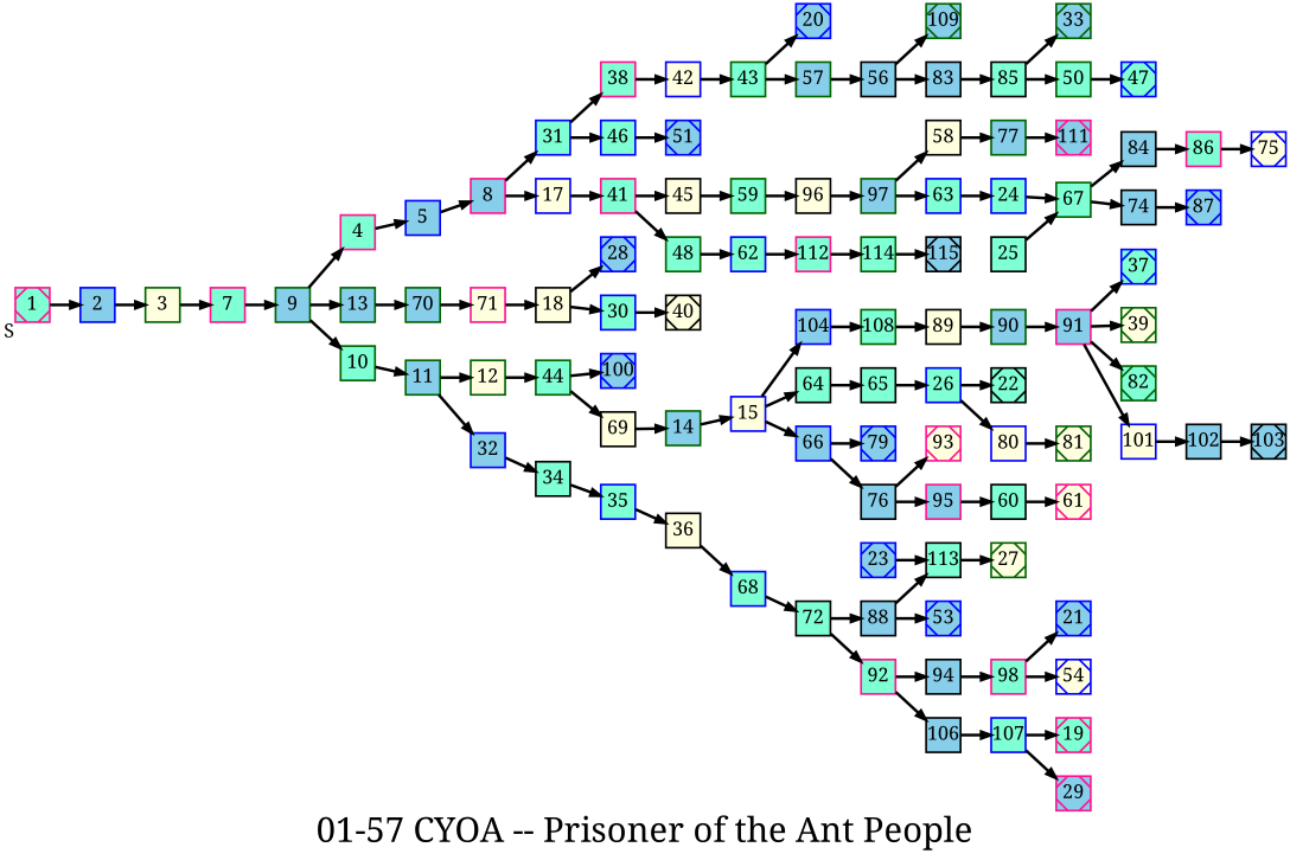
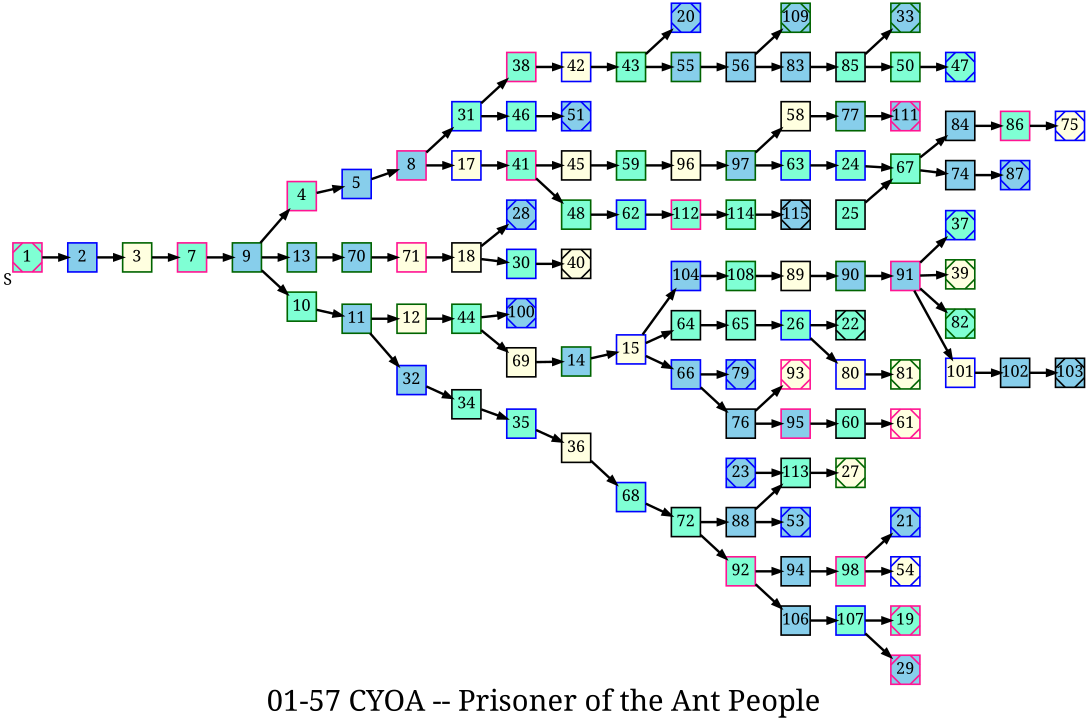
  digraph {
    fontname="Noto Serif"
    fontsize=36
    label="01-57 CYOA -- Prisoner of the Ant People"
    nodesep=0.35
    ordering=out
    rankdir=LR
    ranksep=0.45
    node [color=blue fillcolor=aquamarine fixedsize=true fontname="Noto Serif" fontsize=20 labelfloat=true margin="0,0" penwidth=2 regular=true shape=rect style=filled]
    edge [fontname="Noto Serif" fontsize=12 labelfloat=true penwidth=3]
    1 [color=deeppink shape=Msquare xlabel=S]
    2 [fillcolor=skyblue]
    3 [color=darkgreen fillcolor=lightyellow]
    7 [color=deeppink]
    9 [color=darkgreen fillcolor=skyblue]
    4 [color=deeppink]
    13 [color=darkgreen fillcolor=skyblue]
    10 [color=darkgreen]
    5 [fillcolor=skyblue]
    8 [color=deeppink fillcolor=skyblue]
    31
    17 [fillcolor=lightyellow]
    38 [color=deeppink]
    46
    41 [color=deeppink]
    70 [color=darkgreen fillcolor=skyblue]
    11 [color=darkgreen fillcolor=skyblue]
    42 [fillcolor=lightyellow]
    51 [fillcolor=skyblue shape=Msquare]
    45 [color=black fillcolor=lightyellow]
    48 [color=darkgreen]
    71 [color=deeppink fillcolor=lightyellow]
    12 [color=darkgreen fillcolor=lightyellow]
    32 [fillcolor=skyblue]
    44 [color=darkgreen]
    34 [color=black]
    100 [fillcolor=skyblue shape=Msquare]
    69 [color=black fillcolor=lightyellow]
    35
    14 [color=darkgreen fillcolor=skyblue]
    18 [color=black fillcolor=lightyellow]
    15 [fillcolor=lightyellow]
    104 [fillcolor=skyblue]
    64 [color=black]
    66 [fillcolor=skyblue]
    108 [color=darkgreen]
    65 [color=black]
    79 [fillcolor=skyblue shape=Msquare]
    76 [color=black fillcolor=skyblue]
    89 [color=black fillcolor=lightyellow]
    26
    93 [color=deeppink fillcolor=lightyellow shape=Msquare]
    95 [color=deeppink fillcolor=skyblue]
    59 [color=darkgreen]
    62
    28 [fillcolor=skyblue shape=Msquare]
    30
    40 [color=black fillcolor=lightyellow shape=Msquare]
    19 [color=deeppink shape=Msquare]
    20 [fillcolor=skyblue shape=Msquare]
    21 [fillcolor=skyblue shape=Msquare]
    22 [color=black shape=Msquare]
    23 [fillcolor=skyblue shape=Msquare]
    113 [color=black]
    67 [color=darkgreen]
    24
    25 [color=black]
    84 [color=black fillcolor=skyblue]
    74 [color=black fillcolor=skyblue]
    86 [color=deeppink]
    87 [fillcolor=skyblue shape=Msquare]
    80 [fillcolor=lightyellow]
    81 [color=darkgreen fillcolor=lightyellow shape=Msquare]
    27 [color=darkgreen fillcolor=lightyellow shape=Msquare]
    29 [color=deeppink fillcolor=skyblue shape=Msquare]
    43 [color=darkgreen]
    36 [color=black fillcolor=lightyellow]
    33 [color=darkgreen fillcolor=skyblue shape=Msquare]
    68
    72 [color=black]
    88 [color=black fillcolor=skyblue]
    92 [color=deeppink]
    37 [shape=Msquare]
-   55 [color=darkgreen fillcolor=skyblue label=57]
+   55 [color=darkgreen fillcolor=skyblue]
    39 [color=darkgreen fillcolor=lightyellow shape=Msquare]
    96 [color=black fillcolor=lightyellow]
    112 [color=deeppink]
    56 [color=black fillcolor=skyblue]
    109 [color=darkgreen fillcolor=skyblue shape=Msquare]
    83 [color=black fillcolor=skyblue]
    97 [color=darkgreen fillcolor=skyblue]
    47 [shape=Msquare]
    114 [color=darkgreen]
    50 [color=darkgreen]
    53 [fillcolor=skyblue shape=Msquare]
    54 [fillcolor=lightyellow shape=Msquare]
    85 [color=black]
    58 [color=black fillcolor=lightyellow]
    77 [color=darkgreen fillcolor=skyblue]
    111 [color=deeppink fillcolor=skyblue shape=Msquare]
    63
    61 [color=deeppink fillcolor=lightyellow shape=Msquare]
    60 [color=black]
    115 [color=black fillcolor=skyblue shape=Msquare]
    75 [fillcolor=lightyellow shape=Msquare]
    94 [color=black fillcolor=skyblue]
    106 [color=black fillcolor=skyblue]
    98 [color=deeppink]
    107
    82 [color=darkgreen shape=Msquare]
    90 [color=darkgreen fillcolor=skyblue]
    91 [color=deeppink fillcolor=skyblue]
    101 [fillcolor=lightyellow]
    102 [color=black fillcolor=skyblue]
    103 [color=black fillcolor=skyblue shape=Msquare]
    1 -> 2
    2 -> 3
    3 -> 7
    7 -> 9
    9 -> 4
    9 -> 13
    9 -> 10
    4 -> 5
    13 -> 70
    10 -> 11
    5 -> 8
    8 -> 31
    8 -> 17
    31 -> 38
    31 -> 46
    17 -> 41
    38 -> 42
    46 -> 51
    41 -> 45
    41 -> 48
    70 -> 71
    11 -> 12
    11 -> 32
    42 -> 43
    45 -> 59
    48 -> 62
    71 -> 18
    12 -> 44
    32 -> 34
    44 -> 100
    44 -> 69
    34 -> 35
    69 -> 14
    35 -> 36
    14 -> 15
    18 -> 28
    18 -> 30
    15 -> 104
    15 -> 64
    15 -> 66
    104 -> 108
    64 -> 65
    66 -> 79
    66 -> 76
    108 -> 89
    65 -> 26
    76 -> 93
    76 -> 95
    89 -> 90
    26 -> 22
    26 -> 80
    95 -> 60
    59 -> 96
    62 -> 112
    30 -> 40
    23 -> 113
    113 -> 27
    67 -> 84
    67 -> 74
    24 -> 67
    25 -> 67
    84 -> 86
    74 -> 87
    86 -> 75
    80 -> 81
    43 -> 20
    43 -> 55
    36 -> 68
    68 -> 72
    72 -> 88
    72 -> 92
    88 -> 113
    88 -> 53
    92 -> 94
    92 -> 106
    55 -> 56
    96 -> 97
    112 -> 114
    56 -> 109
    56 -> 83
    83 -> 85
    97 -> 58
    97 -> 63
    114 -> 115
    50 -> 47
    85 -> 33
    85 -> 50
    58 -> 77
    77 -> 111
    63 -> 24
    60 -> 61
    94 -> 98
    106 -> 107
    98 -> 21
    98 -> 54
    107 -> 19
    107 -> 29
    90 -> 91
    91 -> 37
    91 -> 39
    91 -> 82
    91 -> 101
    101 -> 102
    102 -> 103
  }
